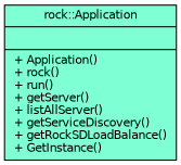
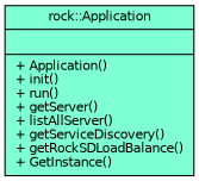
  digraph {
-   n1 [color=black fillcolor=aquamarine fontcolor=black fontname=Helvetica fontsize=10 height=0.2 label="{rock::Application\n||+ Application()\l+ rock()\l+ run()\l+ getServer()\l+ listAllServer()\l+ getServiceDiscovery()\l+ getRockSDLoadBalance()\l+ GetInstance()\l}" shape=record style=filled width=0.4]
+   n1 [color=black fillcolor=aquamarine fontcolor=black fontname=Helvetica fontsize=10 height=0.2 label="{rock::Application\n||+ Application()\l+ init()\l+ run()\l+ getServer()\l+ listAllServer()\l+ getServiceDiscovery()\l+ getRockSDLoadBalance()\l+ GetInstance()\l}" shape=record style=filled width=0.4]
  }
